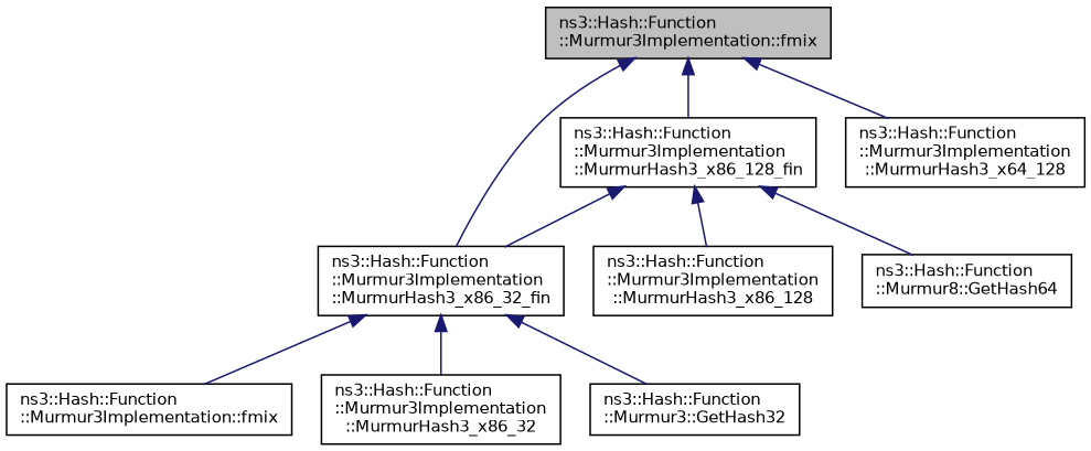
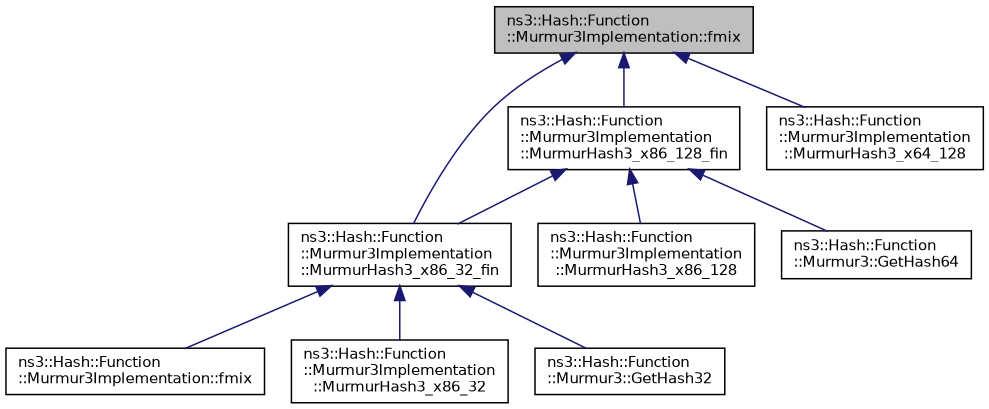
  digraph {
    rankdir=TB
    node [color=black fillcolor=white fontname=Helvetica fontsize=10 shape=record style=filled]
    edge [color=midnightblue dir=back fontname=Helvetica fontsize=10 labelfontname=Helvetica labelfontsize=10 style=solid]
    n1 [fillcolor=grey75 fontcolor=black height=0.2 label="ns3::Hash::Function\l::Murmur3Implementation::fmix" width=0.4]
    n2 [height=0.2 label="ns3::Hash::Function\l::Murmur3Implementation\l::MurmurHash3_x86_32_fin" width=0.4]
    n3 [height=0.2 label="ns3::Hash::Function\l::Murmur3Implementation\l::MurmurHash3_x86_128_fin" width=0.4]
    n4 [height=0.2 label="ns3::Hash::Function\l::Murmur3Implementation\l::MurmurHash3_x64_128" width=0.4]
    n5 [height=0.2 label="ns3::Hash::Function\l::Murmur3Implementation::fmix" width=0.4]
    n6 [height=0.2 label="ns3::Hash::Function\l::Murmur3Implementation\l::MurmurHash3_x86_32" width=0.4]
    n7 [height=0.2 label="ns3::Hash::Function\l::Murmur3::GetHash32" width=0.4]
    n8 [height=0.2 label="ns3::Hash::Function\l::Murmur3Implementation\l::MurmurHash3_x86_128" width=0.4]
-   n9 [height=0.2 label="ns3::Hash::Function\l::Murmur8::GetHash64" width=0.4]
+   n9 [height=0.2 label="ns3::Hash::Function\l::Murmur3::GetHash64" width=0.4]
    n1 -> n2
    n1 -> n3
    n1 -> n4
    n2 -> n5
    n2 -> n6
    n2 -> n7
    n3 -> n2
    n3 -> n8
    n3 -> n9
  }
